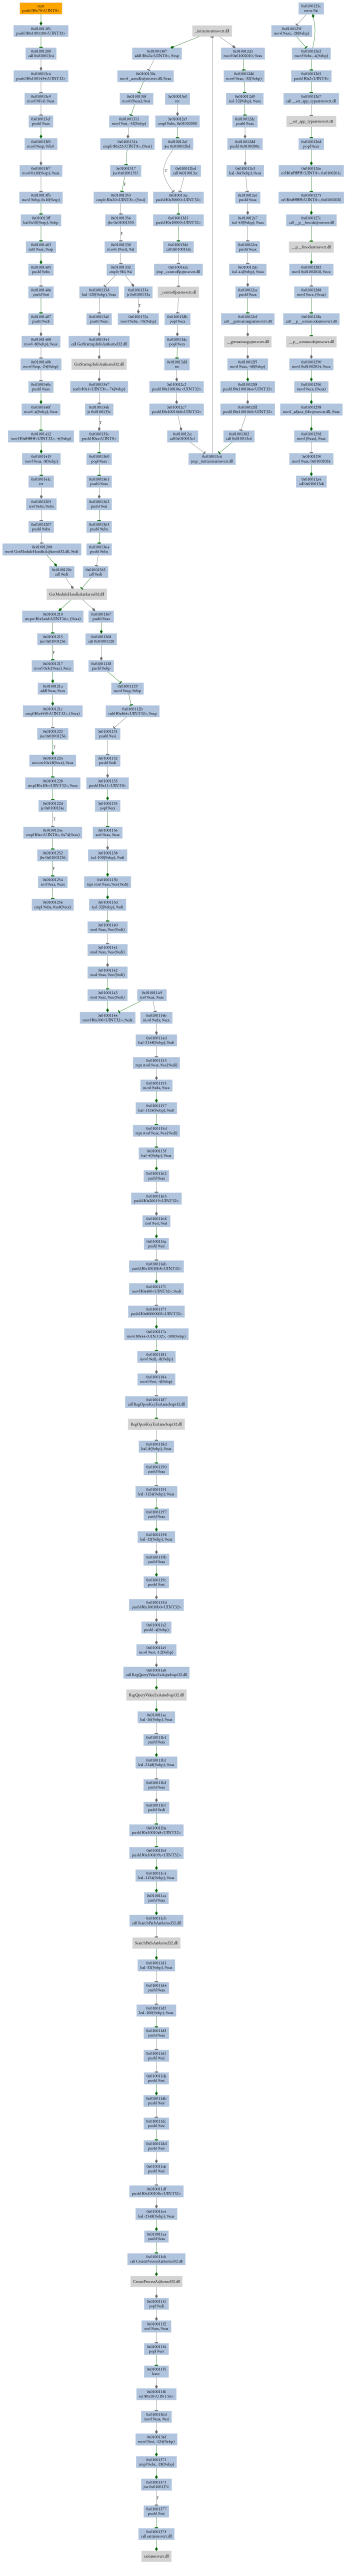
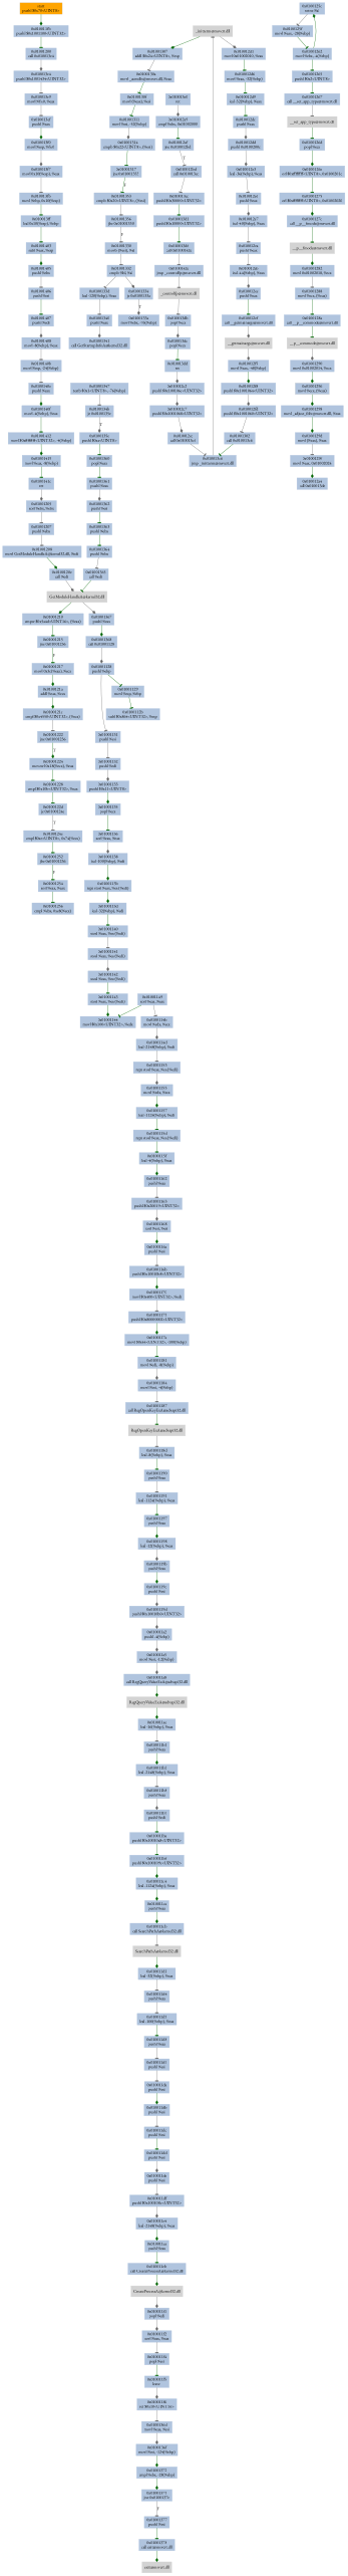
  digraph {
    fontname="EB Garamond"
    node [color=lightsteelblue fillcolor=lightsteelblue fontname="EB Garamond" shape=rectangle style=filled]
    edge [arrowhead=tee color=gray40 fontname="EB Garamond"]
    n1 [color=lightgrey fillcolor=orange label="start\npushl $0x70<UINT8>"]
    n2 [label="0x010011fb\npushl $0x1001100<UINT32>"]
    n3 [label="0x01001200\ncall 0x010013e4"]
    n4 [label="0x010013e4\npushl $0x1001434<UINT32>"]
    n5 [label="0x010013e9\nmovl %fs:0, %eax"]
    n6 [label="0x010013ef\npushl %eax"]
    n7 [label="0x010013f0\nmovl %esp, %fs:0"]
    n8 [label="0x010013f7\nmovl 0x10(%esp), %eax"]
    n9 [label="0x010013fb\nmovl %ebp, 0x10(%esp)"]
    n10 [label="0x010013ff\nleal 0x10(%esp), %ebp"]
    n11 [label="0x01001403\nsubl %eax, %esp"]
    n12 [label="0x01001405\npushl %ebx"]
    n13 [label="0x01001406\npushl %esi"]
    n14 [label="0x01001407\npushl %edi"]
    n15 [label="0x01001408\nmovl -8(%ebp), %eax"]
    n16 [label="0x0100140b\nmovl %esp, -24(%ebp)"]
    n17 [label="0x0100140e\npushl %eax"]
    n18 [label="0x0100140f\nmovl -4(%ebp), %eax"]
    n19 [label="0x01001412\nmovl $0xffffffff<UINT32>, -4(%ebp)"]
    n20 [label="0x01001419\nmovl %eax, -8(%ebp)"]
    n21 [label="0x0100141c\nret"]
    n22 [label="0x01001205\nxorl %ebx, %ebx"]
    n23 [label="0x01001207\npushl %ebx"]
    n24 [label="0x01001208\nmovl GetModuleHandleA@kernel32.dll, %edi"]
    n25 [label="0x0100120e\ncall %edi"]
    n26 [color=lightgrey fillcolor=lightgrey label="GetModuleHandleA@kernel32.dll"]
    n27 [label="0x01001210\ncmpw $0x5a4d<UINT16>, (%eax)"]
    n28 [label="0x01001367\npushl %eax"]
    n29 [label="0x01001215\njne 0x01001236"]
    n30 [label="0x01001368\ncall 0x01001128"]
    n31 [label="0x01001217\nmovl 0x3c(%eax), %ecx"]
    n32 [label="0x0100121a\naddl %eax, %ecx"]
    n33 [label="0x0100121c\ncmpl $0x4550<UINT32>, (%ecx)"]
    n34 [label="0x01001222\njne 0x01001236"]
    n35 [label="0x01001224\nmovzwl 0x18(%ecx), %eax"]
    n36 [label="0x01001228\ncmpl $0x10b<UINT32>, %eax"]
    n37 [label="0x0100122d\nje 0x0100124e"]
    n38 [label="0x0100124e\ncmpl $0xe<UINT8>, 0x74(%ecx)"]
    n39 [label="0x01001252\njbe 0x01001236"]
    n40 [label="0x01001254\nxorl %eax, %eax"]
    n41 [label="0x01001256\ncmpl %ebx, 0xe8(%ecx)"]
    n42 [label="0x0100125c\nsetne %al"]
    n43 [label="0x0100125f\nmovl %eax, -28(%ebp)"]
    n44 [label="0x01001262\nmovl %ebx, -4(%ebp)"]
    n45 [label="0x01001265\npushl $0x2<UINT8>"]
    n46 [label="0x01001267\ncall __set_app_type@msvcrt.dll"]
    n47 [color=lightgrey fillcolor=lightgrey label="__set_app_type@msvcrt.dll"]
    n48 [label="0x0100126d\npopl %ecx"]
    n49 [label="0x0100126e\norl $0xffffffff<UINT8>, 0x0100201c"]
    n50 [label="0x01001275\norl $0xffffffff<UINT8>, 0x01002020"]
    n51 [label="0x0100127c\ncall __p__fmode@msvcrt.dll"]
    n52 [color=lightgrey fillcolor=lightgrey label="__p__fmode@msvcrt.dll"]
    n53 [label="0x01001282\nmovl 0x01002018, %ecx"]
    n54 [label="0x01001288\nmovl %ecx, (%eax)"]
    n55 [label="0x0100128a\ncall __p__commode@msvcrt.dll"]
    n56 [color=lightgrey fillcolor=lightgrey label="__p__commode@msvcrt.dll"]
    n57 [label="0x01001290\nmovl 0x01002014, %ecx"]
    n58 [color=lightgrey label="0x01001296\nmovl %ecx, (%eax)"]
    n59 [label="0x01001298\nmovl _adjust_fdiv@msvcrt.dll, %eax"]
    n60 [label="0x0100129d\nmovl (%eax), %eax"]
    n61 [label="0x0100129f\nmovl %eax, 0x01002024"]
    n62 [label="0x010012a4\ncall 0x010013de"]
    n63 [label="0x010013e0\nret"]
    n64 [label="0x010012a9\ncmpl %ebx, 0x01002000"]
    n65 [label="0x010012af\njne 0x010012bd"]
    n66 [label="0x010012bd\ncall 0x010013cc"]
    n67 [label="0x010013cc\npushl $0x30000<UINT32>"]
    n68 [label="0x010013d1\npushl $0x10000<UINT32>"]
    n69 [label="0x010013d6\ncall 0x0100142e"]
    n70 [label="0x0100142e\njmp _controlfp@msvcrt.dll"]
    n71 [color=lightgrey fillcolor=lightgrey label="_controlfp@msvcrt.dll"]
    n72 [label="0x010013db\npopl %ecx"]
    n73 [label="0x010013dc\npopl %ecx"]
    n74 [label="0x010013dd\nret"]
    n75 [label="0x010012c2\npushl $0x100106c<UINT32>"]
    n76 [label="0x010012c7\npushl $0x1001068<UINT32>"]
    n77 [label="0x010012cc\ncall 0x010013c6"]
    n78 [label="0x010013c6\njmp _initterm@msvcrt.dll"]
    n79 [color=lightgrey fillcolor=lightgrey label="_initterm@msvcrt.dll"]
    n80 [label="0x010012d1\nmovl 0x01002010, %eax"]
    n81 [label="0x01001307\naddl $0x24<UINT8>, %esp"]
    n82 [label="0x010012d6\nmovl %eax, -32(%ebp)"]
    n83 [label="0x0100130a\nmovl _acmdln@msvcrt.dll, %eax"]
    n84 [label="0x010012d9\nleal -32(%ebp), %eax"]
    n85 [label="0x010012dc\npushl %eax"]
    n86 [label="0x010012dd\npushl 0x0100200c"]
    n87 [label="0x010012e3\nleal -36(%ebp), %eax"]
    n88 [label="0x010012e6\npushl %eax"]
    n89 [label="0x010012e7\nleal -40(%ebp), %eax"]
    n90 [label="0x010012ea\npushl %eax"]
    n91 [label="0x010012eb\nleal -44(%ebp), %eax"]
    n92 [label="0x010012ee\npushl %eax"]
    n93 [label="0x010012ef\ncall __getmainargs@msvcrt.dll"]
    n94 [color=lightgrey fillcolor=lightgrey label="__getmainargs@msvcrt.dll"]
    n95 [label="0x010012f5\nmovl %eax, -48(%ebp)"]
    n96 [label="0x010012f8\npushl $0x1001064<UINT32>"]
    n97 [label="0x010012fd\npushl $0x1001060<UINT32>"]
    n98 [label="0x01001302\ncall 0x010013c6"]
    n99 [label="0x0100130f\nmovl (%eax), %esi"]
    n100 [label="0x01001311\nmovl %esi, -52(%ebp)"]
    n101 [label="0x01001314\ncmpb $0x22<UINT8>, (%esi)"]
    n102 [label="0x01001317\njne 0x01001353"]
    n103 [label="0x01001353\ncmpb $0x20<UINT8>, (%esi)"]
    n104 [label="0x01001356\njbe 0x01001330"]
    n105 [label="0x01001330\nmovb (%esi), %al"]
    n106 [label="0x01001332\ncmpb %bl, %al"]
    n107 [label="0x01001334\nje 0x0100133a"]
    n108 [label="0x0100133d\nleal -120(%ebp), %eax"]
    n109 [label="0x0100133a\nmovl %ebx, -76(%ebp)"]
    n110 [label="0x01001340\npushl %eax"]
    n111 [label="0x01001341\ncall GetStartupInfoA@kernel32.dll"]
-   n112 [color=lightgrey fillcolor=lightgrey label="GetStartupInfoA@kernel32.dll"]
    n113 [label="0x01001347\ntestb $0x1<UINT8>, -76(%ebp)"]
    n114 [label="0x0100134b\nje 0x0100135e"]
    n115 [label="0x0100135e\npushl $0xa<UINT8>"]
    n116 [label="0x01001360\npopl %eax"]
    n117 [label="0x01001361\npushl %eax"]
    n118 [label="0x01001362\npushl %esi"]
    n119 [label="0x01001363\npushl %ebx"]
    n120 [label="0x01001364\npushl %ebx"]
    n121 [label="0x01001365\ncall %edi"]
    n122 [label="0x01001128\npushl %ebp"]
    n123 [label="0x01001129\nmovl %esp, %ebp"]
    n124 [label="0x0100112b\nsubl $0x864<UINT32>, %esp"]
    n125 [label="0x01001131\npushl %esi"]
    n126 [label="0x01001132\npushl %edi"]
    n127 [label="0x01001133\npushl $0x11<UINT8>"]
    n128 [label="0x01001135\npopl %ecx"]
    n129 [label="0x01001136\nxorl %eax, %eax"]
    n130 [label="0x01001138\nleal -100(%ebp), %edi"]
    n131 [label="0x0100113b\nrepz stosl %eax, %es:(%edi)"]
    n132 [label="0x0100113d\nleal -32(%ebp), %edi"]
    n133 [label="0x01001140\nstosl %eax, %es:(%edi)"]
    n134 [label="0x01001141\nstosl %eax, %es:(%edi)"]
    n135 [label="0x01001142\nstosl %eax, %es:(%edi)"]
    n136 [label="0x01001143\nstosl %eax, %es:(%edi)"]
    n137 [label="0x01001144\nmovl $0x100<UINT32>, %edx"]
    n138 [label="0x01001149\nxorl %eax, %eax"]
    n139 [label="0x0100114b\nmovl %edx, %ecx"]
    n140 [label="0x0100114d\nleal -2148(%ebp), %edi"]
    n141 [label="0x01001153\nrepz stosl %eax, %es:(%edi)"]
    n142 [label="0x01001155\nmovl %edx, %ecx"]
    n143 [label="0x01001157\nleal -1124(%ebp), %edi"]
    n144 [label="0x0100115d\nrepz stosl %eax, %es:(%edi)"]
    n145 [label="0x0100115f\nleal -4(%ebp), %eax"]
    n146 [label="0x01001162\npushl %eax"]
    n147 [label="0x01001163\npushl $0x20019<UINT32>"]
    n148 [label="0x01001168\nxorl %esi, %esi"]
    n149 [label="0x0100116a\npushl %esi"]
    n150 [label="0x0100116b\npushl $0x10010b8<UINT32>"]
    n151 [label="0x01001170\nmovl $0x400<UINT32>, %edi"]
    n152 [label="0x01001175\npushl $0x80000002<UINT32>"]
    n153 [label="0x0100117a\nmovl $0x44<UINT32>, -100(%ebp)"]
    n154 [label="0x01001181\nmovl %edi, -8(%ebp)"]
    n155 [label="0x01001184\nmovl %esi, -4(%ebp)"]
    n156 [label="0x01001187\ncall RegOpenKeyExA@advapi32.dll"]
    n157 [color=lightgrey fillcolor=lightgrey label="RegOpenKeyExA@advapi32.dll"]
    n158 [label="0x0100118d\nleal -8(%ebp), %eax"]
    n159 [label="0x01001190\npushl %eax"]
    n160 [label="0x01001191\nleal -1124(%ebp), %eax"]
    n161 [label="0x01001197\npushl %eax"]
    n162 [label="0x01001198\nleal -12(%ebp), %eax"]
    n163 [label="0x0100119b\npushl %eax"]
    n164 [label="0x0100119c\npushl %esi"]
    n165 [label="0x0100119d\npushl $0x10010b0<UINT32>"]
    n166 [label="0x010011a2\npushl -4(%ebp)"]
    n167 [label="0x010011a5\nmovl %esi, -12(%ebp)"]
    n168 [label="0x010011a8\ncall RegQueryValueExA@advapi32.dll"]
    n169 [color=lightgrey fillcolor=lightgrey label="RegQueryValueExA@advapi32.dll"]
    n170 [label="0x010011ae\nleal -16(%ebp), %eax"]
    n171 [label="0x010011b1\npushl %eax"]
    n172 [label="0x010011b2\nleal -2148(%ebp), %eax"]
    n173 [label="0x010011b8\npushl %eax"]
    n174 [label="0x010011b9\npushl %edi"]
    n175 [label="0x010011ba\npushl $0x10010a8<UINT32>"]
    n176 [label="0x010011bf\npushl $0x100109c<UINT32>"]
    n177 [label="0x010011c4\nleal -1124(%ebp), %eax"]
    n178 [label="0x010011ca\npushl %eax"]
    n179 [label="0x010011cb\ncall SearchPathA@kernel32.dll"]
    n180 [color=lightgrey fillcolor=lightgrey label="SearchPathA@kernel32.dll"]
    n181 [label="0x010011d1\nleal -32(%ebp), %eax"]
    n182 [label="0x010011d4\npushl %eax"]
    n183 [label="0x010011d5\nleal -100(%ebp), %eax"]
    n184 [label="0x010011d8\npushl %eax"]
    n185 [label="0x010011d9\npushl %esi"]
    n186 [label="0x010011da\npushl %esi"]
    n187 [label="0x010011db\npushl %esi"]
    n188 [label="0x010011dc\npushl %esi"]
    n189 [label="0x010011dd\npushl %esi"]
    n190 [label="0x010011de\npushl %esi"]
    n191 [label="0x010011df\npushl $0x100108c<UINT32>"]
    n192 [label="0x010011e4\nleal -2148(%ebp), %eax"]
    n193 [label="0x010011ea\npushl %eax"]
    n194 [label="0x010011eb\ncall CreateProcessA@kernel32.dll"]
    n195 [color=lightgrey fillcolor=lightgrey label="CreateProcessA@kernel32.dll"]
    n196 [label="0x010011f1\npopl %edi"]
    n197 [label="0x010011f2\nxorl %eax, %eax"]
    n198 [label="0x010011f4\npopl %esi"]
    n199 [label="0x010011f5\nleave "]
    n200 [label="0x010011f6\nret $0x10<UINT16>"]
    n201 [label="0x0100136d\nmovl %eax, %esi"]
    n202 [label="0x0100136f\nmovl %esi, -124(%ebp)"]
    n203 [label="0x01001372\ncmpl %ebx, -28(%ebp)"]
    n204 [label="0x01001375\njne 0x0100137e"]
    n205 [label="0x01001377\npushl %esi"]
    n206 [label="0x01001378\ncall exit@msvcrt.dll"]
    n207 [color=lightgrey fillcolor=lightgrey label="exit@msvcrt.dll"]
    n1 -> n2 [arrowhead=diamond color=darkgreen]
    n2 -> n3 [color=darkgreen]
    n3 -> n4 [arrowhead=diamond]
    n4 -> n5
    n5 -> n6
    n6 -> n7 [arrowhead=diamond color=darkgreen]
    n7 -> n8 [arrowhead=diamond]
    n8 -> n9
    n9 -> n10 [color=darkgreen]
    n10 -> n11 [color=darkgreen]
    n11 -> n12 [arrowhead=diamond color=darkgreen]
    n12 -> n13
    n13 -> n14 [color=darkgreen]
    n14 -> n15 [arrowhead=diamond]
    n15 -> n16
    n16 -> n17
    n17 -> n18 [arrowhead=diamond color=darkgreen]
    n18 -> n19 [color=darkgreen]
    n19 -> n20 [arrowhead=diamond color=darkgreen]
    n20 -> n21 [color=darkgreen]
    n21 -> n22 [arrowhead=diamond]
    n22 -> n23
    n23 -> n24
    n24 -> n25 [arrowhead=diamond color=darkgreen]
    n25 -> n26 [arrowhead=diamond]
    n26 -> n27 [arrowhead=diamond color=darkgreen]
    n26 -> n28 [arrowhead=diamond]
    n27 -> n29 [color=darkgreen]
    n28 -> n30 [arrowhead=diamond color=darkgreen]
    n29 -> n31 [color=darkgreen label=F]
    n30 -> n122 [arrowhead=diamond]
    n31 -> n32 [arrowhead=diamond color=darkgreen]
    n32 -> n33 [arrowhead=diamond color=darkgreen]
    n33 -> n34
    n34 -> n35 [arrowhead=diamond color=darkgreen label=T]
    n35 -> n36 [color=darkgreen]
    n36 -> n37 [color=darkgreen]
    n37 -> n38 [label=T]
    n38 -> n39 [color=darkgreen]
    n39 -> n40 [color=darkgreen label=F]
    n40 -> n41 [color=darkgreen]
    n42 -> n43
    n43 -> n44 [color=darkgreen]
    n44 -> n42 [arrowhead=diamond color=darkgreen]
    n44 -> n45 [color=darkgreen]
    n45 -> n46 [color=darkgreen]
    n46 -> n47
    n47 -> n48 [color=darkgreen]
    n48 -> n49 [arrowhead=diamond color=darkgreen]
    n49 -> n50 [color=darkgreen]
    n50 -> n51 [arrowhead=diamond color=darkgreen]
    n51 -> n52 [color=darkgreen]
    n52 -> n53 [arrowhead=diamond color=darkgreen]
    n53 -> n54
    n54 -> n55 [color=darkgreen]
    n55 -> n56 [color=darkgreen]
    n56 -> n57 [arrowhead=diamond]
    n57 -> n58 [arrowhead=diamond color=darkgreen]
    n58 -> n59 [arrowhead=diamond color=darkgreen]
    n59 -> n60 [arrowhead=diamond color=darkgreen]
    n60 -> n61
    n61 -> n62 [arrowhead=diamond color=darkgreen]
    n63 -> n64 [arrowhead=diamond]
    n64 -> n65 [color=darkgreen]
-   n65 -> n67 [label=T]
+   n65 -> n66 [label=T]
    n66 -> n67
    n67 -> n68 [color=darkgreen]
    n68 -> n69 [color=darkgreen]
    n69 -> n70
    n70 -> n71
    n71 -> n72
    n72 -> n73 [arrowhead=diamond]
    n73 -> n74 [color=darkgreen]
    n74 -> n75 [arrowhead=diamond]
    n75 -> n76 [arrowhead=diamond]
    n76 -> n77 [arrowhead=diamond]
    n77 -> n78
    n78 -> n79
    n79 -> n80 [arrowhead=diamond]
    n79 -> n81 [arrowhead=diamond color=darkgreen]
    n80 -> n82 [color=darkgreen]
    n81 -> n83
    n82 -> n84 [color=darkgreen]
    n83 -> n99 [color=darkgreen]
    n84 -> n85 [color=darkgreen]
    n85 -> n86 [arrowhead=diamond]
    n86 -> n87 [arrowhead=diamond]
    n87 -> n88
    n88 -> n89 [arrowhead=diamond]
    n89 -> n90
    n90 -> n91
    n91 -> n92 [arrowhead=diamond]
    n92 -> n93 [color=darkgreen]
    n93 -> n94 [arrowhead=diamond]
    n94 -> n95 [arrowhead=diamond]
    n95 -> n96 [arrowhead=diamond color=darkgreen]
    n96 -> n97 [arrowhead=diamond]
    n97 -> n98
    n98 -> n78 [color=darkgreen]
    n99 -> n100 [color=darkgreen]
    n100 -> n101 [arrowhead=diamond]
    n101 -> n102 [color=darkgreen]
    n102 -> n103 [color=darkgreen label=F]
    n103 -> n104
    n104 -> n105 [label=F]
    n105 -> n106
    n106 -> n107 [arrowhead=diamond]
    n106 -> n108
    n107 -> n109 [arrowhead=diamond label=T]
    n108 -> n110
    n110 -> n111 [arrowhead=diamond]
-   n111 -> n112 [arrowhead=diamond]
-   n112 -> n113 [arrowhead=diamond]
    n113 -> n114
    n114 -> n115 [arrowhead=diamond label=T]
    n115 -> n116 [color=darkgreen]
    n116 -> n117 [color=darkgreen]
    n117 -> n118 [arrowhead=diamond]
    n118 -> n119 [color=darkgreen]
    n119 -> n120 [color=darkgreen]
    n120 -> n121
    n121 -> n26 [color=darkgreen]
    n122 -> n123 [color=darkgreen]
    n123 -> n124 [color=darkgreen]
-   n124 -> n125
+   n122 -> n125
    n125 -> n126
    n126 -> n127 [arrowhead=diamond]
    n127 -> n128 [arrowhead=diamond color=darkgreen]
    n128 -> n129 [color=darkgreen]
    n129 -> n130 [arrowhead=diamond]
    n130 -> n131 [arrowhead=diamond color=darkgreen]
    n131 -> n132 [arrowhead=diamond color=darkgreen]
    n132 -> n133 [color=darkgreen]
    n133 -> n134
    n134 -> n135 [arrowhead=diamond]
    n135 -> n136 [color=darkgreen]
    n136 -> n137 [arrowhead=diamond color=darkgreen]
    n138 -> n137 [color=darkgreen]
    n138 -> n139
    n139 -> n140 [arrowhead=diamond]
    n140 -> n141
    n141 -> n142 [arrowhead=diamond]
    n142 -> n143 [arrowhead=diamond color=darkgreen]
    n143 -> n144 [color=darkgreen]
    n144 -> n145 [color=darkgreen]
    n145 -> n146 [arrowhead=diamond color=darkgreen]
    n146 -> n147
    n147 -> n148 [arrowhead=diamond]
    n148 -> n149 [arrowhead=diamond color=darkgreen]
    n149 -> n150
    n150 -> n151 [arrowhead=diamond color=darkgreen]
    n151 -> n152
    n152 -> n153 [arrowhead=diamond color=darkgreen]
    n153 -> n154 [color=darkgreen]
    n154 -> n155 [arrowhead=diamond]
    n155 -> n156
    n156 -> n157 [color=darkgreen]
    n157 -> n158
    n158 -> n159 [color=darkgreen]
    n159 -> n160
    n160 -> n161 [color=darkgreen]
    n161 -> n162 [arrowhead=diamond color=darkgreen]
    n162 -> n163 [arrowhead=diamond]
    n163 -> n164 [arrowhead=diamond color=darkgreen]
    n164 -> n165 [arrowhead=diamond]
    n165 -> n166 [arrowhead=diamond]
    n166 -> n167 [arrowhead=diamond]
    n167 -> n168 [arrowhead=diamond]
    n168 -> n169 [arrowhead=diamond color=darkgreen]
    n169 -> n170 [arrowhead=diamond color=darkgreen]
    n170 -> n171
    n171 -> n172 [arrowhead=diamond color=darkgreen]
    n172 -> n173
    n173 -> n174 [arrowhead=diamond]
    n174 -> n175 [color=darkgreen]
    n175 -> n176 [color=darkgreen]
    n176 -> n177 [arrowhead=diamond color=darkgreen]
    n177 -> n178 [arrowhead=diamond color=darkgreen]
    n178 -> n179 [arrowhead=diamond color=darkgreen]
    n179 -> n180
    n180 -> n181 [arrowhead=diamond color=darkgreen]
    n181 -> n182
    n182 -> n183
    n183 -> n184 [color=darkgreen]
    n184 -> n185
    n185 -> n186
    n186 -> n187 [arrowhead=diamond color=darkgreen]
    n187 -> n188
    n188 -> n189 [color=darkgreen]
    n189 -> n190 [arrowhead=diamond]
    n190 -> n191
    n191 -> n192 [arrowhead=diamond]
    n192 -> n193 [arrowhead=diamond color=darkgreen]
    n193 -> n194 [color=darkgreen]
    n194 -> n195 [arrowhead=diamond color=darkgreen]
    n195 -> n196 [arrowhead=diamond]
    n196 -> n197 [arrowhead=diamond]
    n197 -> n198
    n198 -> n199 [color=darkgreen]
    n199 -> n200 [arrowhead=diamond]
    n200 -> n201
    n201 -> n202 [arrowhead=diamond]
    n202 -> n203 [arrowhead=diamond color=darkgreen]
    n203 -> n204 [arrowhead=diamond color=darkgreen]
    n204 -> n205 [label=F]
    n205 -> n206 [color=darkgreen]
    n206 -> n207 [arrowhead=diamond color=darkgreen]
  }
